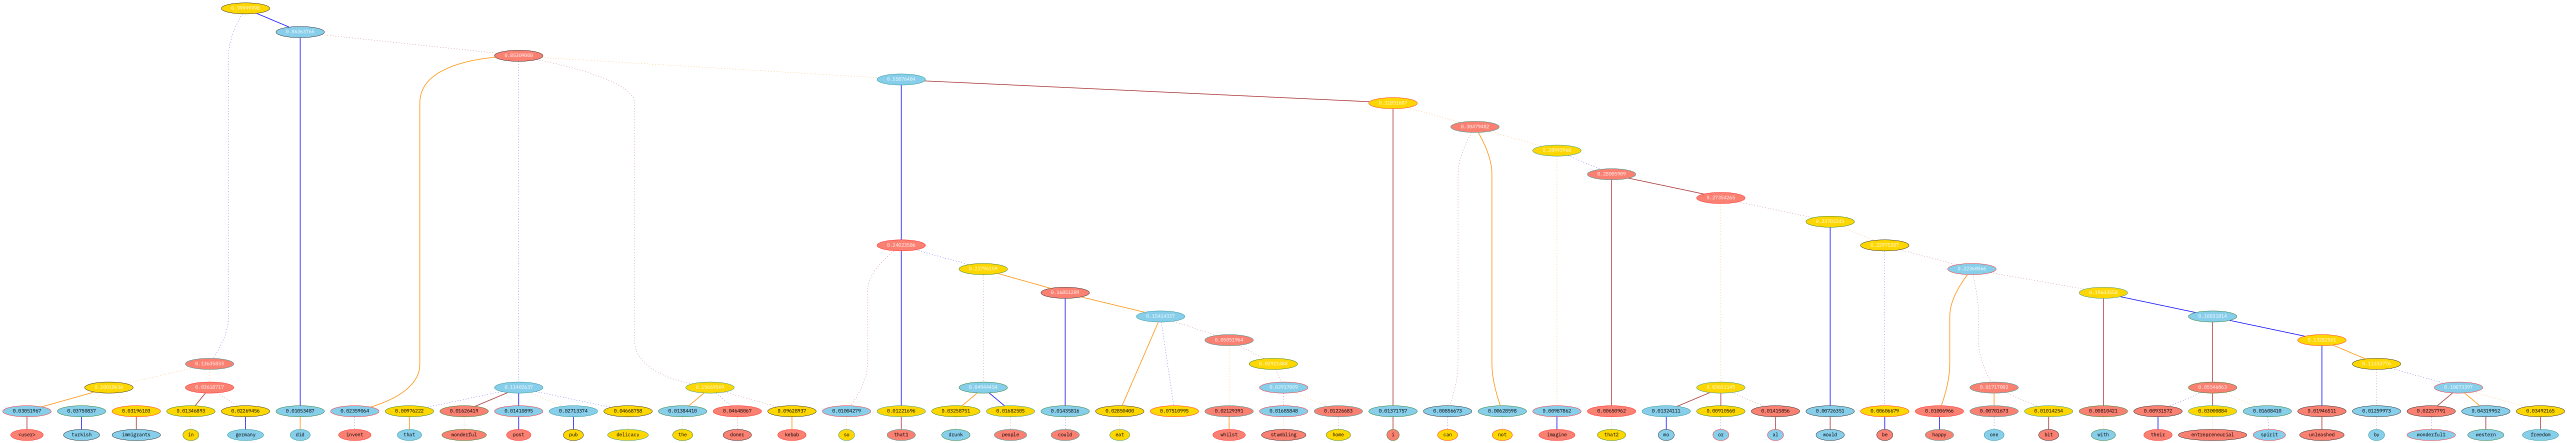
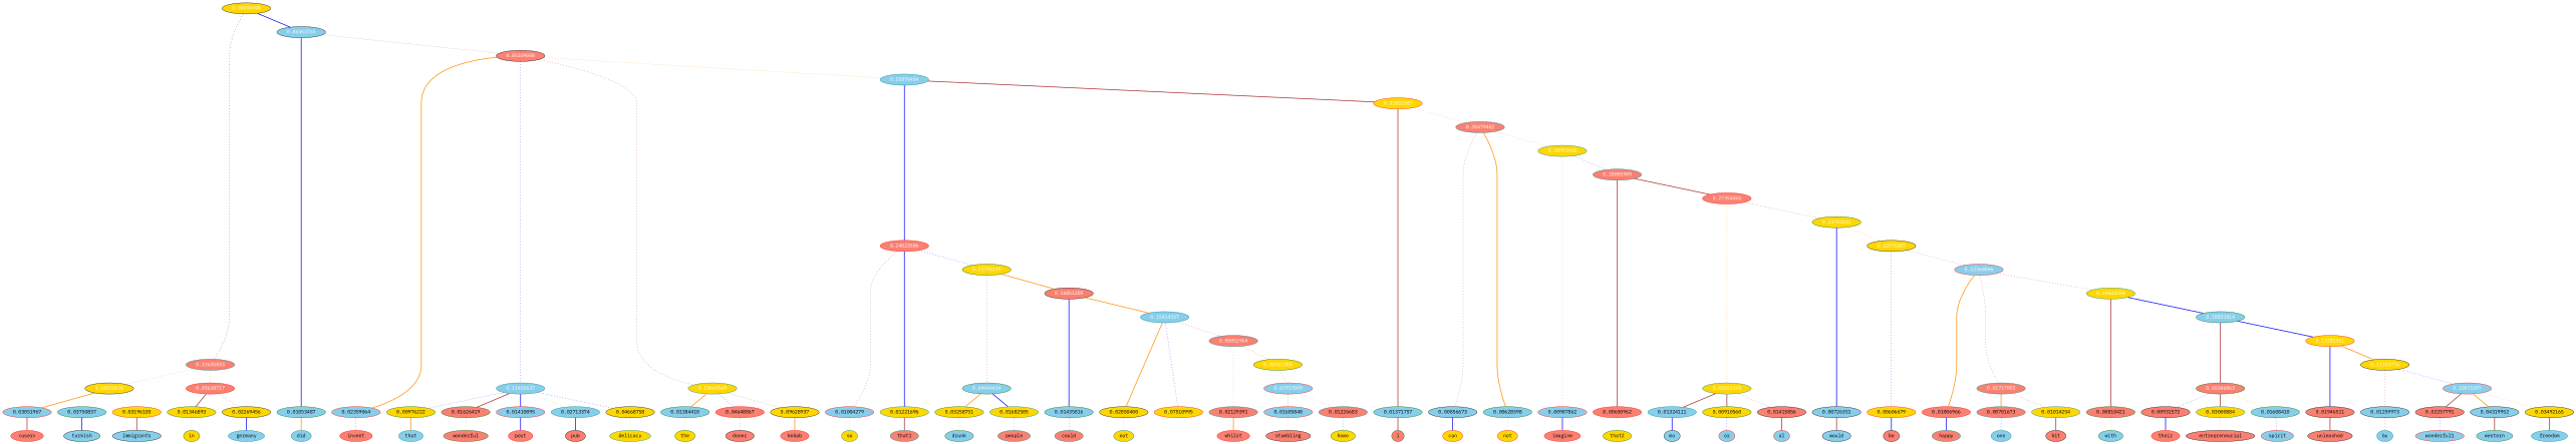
  graph {
    fontname="IBM Plex Mono"
    node [color=teal fillcolor=skyblue fontname="IBM Plex Mono" format=png nodesep=0.001 ordering=out overlap_scaling=0.01 ranksep=0.001 style=filled fontcolor=black]
    edge [color=brown fontname="IBM Plex Mono" style=dotted]
    n1 [color=red fillcolor=salmon height=0.15 label="\<user\>" style="filled,solid" width=0.15 fontcolor=""]
    n2 [color=black height=0.15 label=turkish style="filled,solid" width=0.15 fontcolor=""]
    n3 [color=black height=0.15 label=immigrants style="filled,solid" width=0.15 fontcolor=""]
    n4 [color=darkgreen fillcolor=gold height=0.15 label=in style="filled,solid" width=0.15 fontcolor=""]
    n5 [height=0.15 label=germany style="filled,solid" width=0.15 fontcolor=""]
    n6 [height=0.15 label=did style="filled,solid" width=0.15 fontcolor=""]
    n7 [color=red fillcolor=salmon height=0.15 label=invent style="filled,solid" width=0.15 fontcolor=""]
    n8 [height=0.15 label=that style="filled,solid" width=0.15 fontcolor=""]
    n9 [color=darkgreen fillcolor=salmon height=0.15 label=wonderful style="filled,solid" width=0.15 fontcolor=""]
    n10 [color=red fillcolor=salmon height=0.15 label=post style="filled,solid" width=0.15 fontcolor=""]
-   n11 [color=black fillcolor=gold height=0.15 label=pub style="filled,solid" width=0.15 fontcolor=""]
+   n11 [color=black fillcolor=salmon height=0.15 label=pub style="filled,solid" width=0.15 fontcolor=""]
    n12 [fillcolor=gold height=0.15 label=delicacy style="filled,solid" width=0.15 fontcolor=""]
    n13 [color=darkgreen fillcolor=gold height=0.15 label=the style="filled,solid" width=0.15 fontcolor=""]
    n14 [color=black fillcolor=salmon height=0.15 label=doner style="filled,solid" width=0.15 fontcolor=""]
    n15 [color=red fillcolor=salmon height=0.15 label=kebab style="filled,solid" width=0.15 fontcolor=""]
    n16 [fillcolor=gold height=0.15 label=so style="filled,solid" width=0.15 fontcolor=""]
    n17 [fillcolor=salmon height=0.15 label=that1 style="filled,solid" width=0.15 fontcolor=""]
    n18 [color=darkgreen height=0.15 label=drunk style="filled,solid" width=0.15 fontcolor=""]
    n19 [fillcolor=salmon height=0.15 label=people style="filled,solid" width=0.15 fontcolor=""]
    n20 [fillcolor=salmon height=0.15 label=could style="filled,solid" width=0.15 fontcolor=""]
    n21 [fillcolor=gold height=0.15 label=eat style="filled,solid" width=0.15 fontcolor=""]
    n22 [color=red fillcolor=salmon height=0.15 label=whilst style="filled,solid" width=0.15 fontcolor=""]
    n23 [color=black fillcolor=salmon height=0.15 label=stumbling style="filled,solid" width=0.15 fontcolor=""]
    n24 [color=darkgreen fillcolor=gold height=0.15 label=home style="filled,solid" width=0.15 fontcolor=""]
    n25 [color=darkgreen fillcolor=salmon height=0.15 label=i style="filled,solid" width=0.15 fontcolor=""]
    n26 [color=red fillcolor=gold height=0.15 label=can style="filled,solid" width=0.15 fontcolor=""]
    n27 [color=red fillcolor=gold height=0.15 label=not style="filled,solid" width=0.15 fontcolor=""]
    n28 [color=red fillcolor=salmon height=0.15 label=imagine style="filled,solid" width=0.15 fontcolor=""]
    n29 [color=darkgreen fillcolor=gold height=0.15 label=that2 style="filled,solid" width=0.15 fontcolor=""]
    n30 [color=black height=0.15 label=mo style="filled,solid" width=0.15 fontcolor=""]
    n31 [color=red height=0.15 label=or style="filled,solid" width=0.15 fontcolor=""]
    n32 [color=red height=0.15 label=al style="filled,solid" width=0.15 fontcolor=""]
    n33 [color=black height=0.15 label=would style="filled,solid" width=0.15 fontcolor=""]
    n34 [color=black fillcolor=salmon height=0.15 label=be style="filled,solid" width=0.15 fontcolor=""]
    n35 [height=0.15 label=one style="filled,solid" width=0.15 fontcolor=""]
    n36 [color=black fillcolor=salmon height=0.15 label=bit style="filled,solid" width=0.15 fontcolor=""]
    n37 [fillcolor=salmon height=0.15 label=happy style="filled,solid" width=0.15 fontcolor=""]
    n38 [color=darkgreen height=0.15 label=with style="filled,solid" width=0.15 fontcolor=""]
    n39 [color=red fillcolor=salmon height=0.15 label=their style="filled,solid" width=0.15 fontcolor=""]
    n40 [color=black fillcolor=salmon height=0.15 label=entrepreneurial style="filled,solid" width=0.15 fontcolor=""]
    n41 [color=red height=0.15 label=spirit style="filled,solid" width=0.15 fontcolor=""]
    n42 [color=black fillcolor=salmon height=0.15 label=unleashed style="filled,solid" width=0.15 fontcolor=""]
    n43 [height=0.15 label=by style="filled,solid" width=0.15 fontcolor=""]
    n44 [color=red height=0.15 label=wonderful1 style="filled,solid" width=0.15 fontcolor=""]
    n45 [color=darkgreen height=0.15 label=western style="filled,solid" width=0.15 fontcolor=""]
    n46 [height=0.15 label=freedom style="filled,solid" width=0.15 fontcolor=""]
    n47 [color=red height=0.15 label=0.03051967 width=0.15]
    n48 [color=darkgreen height=0.15 label=0.03750837 width=0.15]
    n49 [color=red fillcolor=gold height=0.15 label=0.03196103 width=0.15]
    n50 [color=darkgreen fillcolor=gold height=0.15 label=0.01346893 width=0.15]
    n51 [color=black fillcolor=gold height=0.15 label=0.02269456 width=0.15]
    n52 [color=darkgreen height=0.15 label=0.01053487 width=0.15]
    n53 [color=red height=0.15 label=0.02359064 width=0.15]
    n54 [color=darkgreen fillcolor=gold height=0.15 label=0.00976222 width=0.15]
    n55 [color=darkgreen fillcolor=salmon height=0.15 label=0.01626419 width=0.15]
    n56 [color=red height=0.15 label=0.01410895 width=0.15]
    n57 [height=0.15 label=0.02713374 width=0.15]
    n58 [color=black fillcolor=gold height=0.15 label=0.04668758 width=0.15]
    n59 [color=darkgreen height=0.15 label=0.01384410 width=0.15]
    n60 [color=red fillcolor=salmon height=0.15 label=0.04648067 width=0.15]
    n61 [color=black fillcolor=gold height=0.15 label=0.09628937 width=0.15]
    n62 [color=red height=0.15 label=0.01004279 width=0.15]
    n63 [fillcolor=gold height=0.15 label=0.01221696 width=0.15]
    n64 [color=darkgreen fillcolor=gold height=0.15 label=0.03258751 width=0.15]
    n65 [fillcolor=gold height=0.15 label=0.01682505 width=0.15]
    n66 [color=darkgreen height=0.15 label=0.01435816 width=0.15]
    n67 [color=black fillcolor=gold height=0.15 label=0.02850400 width=0.15]
    n68 [color=red fillcolor=gold height=0.15 label=0.07510995 width=0.15]
    n69 [fillcolor=salmon height=0.15 label=0.02129391 width=0.15]
    n70 [color=red height=0.15 label=0.01685848 width=0.15]
    n71 [fillcolor=salmon height=0.15 label=0.01226683 width=0.15]
    n72 [color=darkgreen height=0.15 label=0.01371757 width=0.15]
    n73 [color=black height=0.15 label=0.00856673 width=0.15]
    n74 [color=darkgreen height=0.15 label=0.00628598 width=0.15]
    n75 [color=red height=0.15 label=0.00987862 width=0.15]
    n76 [color=red fillcolor=salmon height=0.15 label=0.00650962 width=0.15]
    n77 [height=0.15 label=0.01324111 width=0.15]
    n78 [color=darkgreen fillcolor=gold height=0.15 label=0.00910560 width=0.15]
    n79 [color=black fillcolor=salmon height=0.15 label=0.01415856 width=0.15]
    n80 [color=black height=0.15 label=0.00726351 width=0.15]
    n81 [color=red fillcolor=gold height=0.15 label=0.00606679 width=0.15]
    n82 [fillcolor=salmon height=0.15 label=0.00701673 width=0.15]
    n83 [fillcolor=gold height=0.15 label=0.01014254 width=0.15]
    n84 [color=red fillcolor=salmon height=0.15 label=0.01006966 width=0.15]
    n85 [color=darkgreen fillcolor=salmon height=0.15 label=0.00810421 width=0.15]
    n86 [color=black fillcolor=salmon height=0.15 label=0.00931572 width=0.15]
    n87 [fillcolor=gold height=0.15 label=0.03000884 width=0.15]
    n88 [color=darkgreen height=0.15 label=0.01608410 width=0.15]
    n89 [color=black fillcolor=salmon height=0.15 label=0.01946511 width=0.15]
    n90 [color=black height=0.15 label=0.01259973 width=0.15]
    n91 [color=black fillcolor=salmon height=0.15 label=0.02257791 width=0.15]
    n92 [color=black height=0.15 label=0.04319952 width=0.15]
    n93 [color=black fillcolor=gold height=0.15 label=0.03492165 width=0.15]
    n94 [color=black fillcolor=gold fontcolor=grey99 height=0.15 label=0.99999998 width=0.15]
    n95 [fillcolor=salmon fontcolor=grey99 height=0.15 label=0.13635833 width=0.15]
    n96 [color=black fontcolor=grey99 height=0.15 label=0.86363765 width=0.15]
    n97 [color=black fillcolor=gold fontcolor=grey99 height=0.15 label=0.10010616 width=0.15]
    n98 [color=red fillcolor=salmon fontcolor=grey99 height=0.15 label=0.03618717 width=0.15]
    n99 [color=black fillcolor=salmon fontcolor=grey99 height=0.15 label=0.85309000 width=0.15]
    n100 [fontcolor=grey99 height=0.15 label=0.11402637 width=0.15]
    n101 [fillcolor=gold fontcolor=grey99 height=0.15 label=0.15669569 width=0.15]
    n102 [fontcolor=grey99 height=0.15 label=0.55876484 width=0.15]
    n103 [color=red fillcolor=salmon fontcolor=grey99 height=0.15 label=0.24023586 width=0.15]
    n104 [color=red fillcolor=gold fontcolor=grey99 height=0.15 label=0.31851687 width=0.15]
    n105 [color=darkgreen fillcolor=gold fontcolor=grey99 height=0.15 label=0.21796159 width=0.15]
    n106 [fillcolor=salmon fontcolor=grey99 height=0.15 label=0.30479482 width=0.15]
    n107 [color=darkgreen fontcolor=grey99 height=0.15 label=0.04944454 width=0.15]
    n108 [color=black fillcolor=salmon fontcolor=grey99 height=0.15 label=0.16851289 width=0.15]
    n109 [fillcolor=gold fontcolor=grey99 height=0.15 label=0.28993968 width=0.15]
    n110 [fontcolor=grey99 height=0.15 label=0.15414337 width=0.15]
    n111 [fillcolor=salmon fontcolor=grey99 height=0.15 label=0.28005909 width=0.15]
    n112 [fillcolor=salmon fontcolor=grey99 height=0.15 label=0.05051964 width=0.15]
    n113 [color=red fillcolor=salmon fontcolor=grey99 height=0.15 label=0.27354265 width=0.15]
    n114 [color=darkgreen fillcolor=gold fontcolor=grey99 height=0.15 label=0.02921488 width=0.15]
    n115 [fillcolor=gold fontcolor=grey99 height=0.15 label=0.03651145 width=0.15]
    n116 [color=darkgreen fillcolor=gold fontcolor=grey99 height=0.15 label=0.23702241 width=0.15]
    n117 [color=red fontcolor=grey99 height=0.15 label=0.02917009 width=0.15]
    n118 [color=black fillcolor=gold fontcolor=grey99 height=0.15 label=0.22975207 width=0.15]
    n119 [color=red fontcolor=grey99 height=0.15 label=0.22368066 width=0.15]
    n120 [fillcolor=salmon fontcolor=grey99 height=0.15 label=0.01717002 width=0.15]
    n121 [fillcolor=gold fontcolor=grey99 height=0.15 label=0.19643558 width=0.15]
    n122 [color=darkgreen fontcolor=grey99 height=0.15 label=0.18831814 width=0.15]
    n123 [color=darkgreen fillcolor=salmon fontcolor=grey99 height=0.15 label=0.05546863 width=0.15]
    n124 [color=red fillcolor=gold fontcolor=grey99 height=0.15 label=0.13282561 width=0.15]
    n125 [color=black fillcolor=gold fontcolor=grey99 height=0.15 label=0.11333776 width=0.15]
    n126 [color=red fontcolor=grey99 height=0.15 label=0.10073397 width=0.15]
    subgraph sub_1 {
      rank=same
      n1
      n2
      n3
      n4
      n5
      n6
      n7
      n8
      n9
      n10
      n11
      n12
      n13
      n14
      n15
      n16
      n17
      n18
      n19
      n20
      n21
      n22
      n23
      n24
      n25
      n26
      n27
      n28
      n29
      n30
      n31
      n32
      n33
      n34
      n35
      n36
      n37
      n38
      n39
      n40
      n41
      n42
      n43
      n44
      n45
      n46
    }
    subgraph sub_2 {
      rank=same
      n47
      n48
      n49
      n50
      n51
      n52
      n53
      n54
      n55
      n56
      n57
      n58
      n59
      n60
      n61
      n62
      n63
      n64
      n65
      n66
      n67
      n68
      n69
      n70
      n71
      n72
      n73
      n74
      n75
      n76
      n77
      n78
      n79
      n80
      n81
      n82
      n83
      n84
      n85
      n86
      n87
      n88
      n89
      n90
      n91
      n92
      n93
    }
    n47 -- n1 [style=bold]
    n48 -- n2 [color=blue style=bold]
    n49 -- n3 [style=bold]
    n50 -- n4 [color=darkorange]
    n51 -- n5 [color=blue style=bold]
    n52 -- n6 [color=darkorange style=bold]
    n53 -- n7 [color=blue]
    n54 -- n8 [color=darkorange style=bold]
    n55 -- n9 [color=darkorange]
    n56 -- n10 [color=blue style=bold]
    n57 -- n11 [color=blue style=bold]
    n58 -- n12 [color=darkorange]
    n59 -- n13 [color=darkorange]
    n60 -- n14
    n61 -- n15 [color=darkorange style=bold]
    n62 -- n16 [color=darkorange]
    n63 -- n17 [style=bold]
    n64 -- n18 [color=darkorange]
    n65 -- n19
    n66 -- n20 [color=blue]
    n67 -- n21 [color=darkorange]
    n69 -- n22 [color=darkorange style=bold]
    n70 -- n23 [color=darkorange]
    n71 -- n24
    n72 -- n25 [style=bold]
-   n73 -- n26 [color=blue]
+   n73 -- n26 [color=blue style=bold]
    n74 -- n27 [color=darkorange]
    n75 -- n28 [color=blue style=bold]
    n76 -- n29 [color=darkorange]
    n77 -- n30 [color=blue style=bold]
    n78 -- n31 [color=blue]
    n79 -- n32 [style=bold]
    n80 -- n33 [style=bold]
    n81 -- n34 [color=blue style=bold]
    n82 -- n35 [color=blue]
    n83 -- n36 [style=bold]
    n84 -- n37 [color=blue style=bold]
    n85 -- n38 [color=darkorange]
    n86 -- n39 [color=blue style=bold]
    n87 -- n40 [color=darkorange]
    n88 -- n41 [color=blue]
    n89 -- n42 [style=bold]
    n90 -- n43
    n91 -- n44 [color=blue]
    n92 -- n45 [style=bold]
    n93 -- n46 [style=bold]
    n94 -- n95 [color=blue]
    n94 -- n96 [color=blue style=bold]
    n95 -- n97 [color=darkorange]
    n95 -- n98 [color=darkorange]
    n96 -- n52 [color=blue style=bold]
    n96 -- n99
    n97 -- n47 [color=darkorange style=bold]
    n97 -- n48 [color=darkorange]
    n97 -- n49 [color=darkorange]
    n98 -- n50 [style=bold]
    n98 -- n51
    n99 -- n53 [color=darkorange style=bold]
    n99 -- n100 [color=blue]
    n99 -- n101
    n99 -- n102 [color=darkorange]
    n100 -- n54 [color=blue]
    n100 -- n55 [style=bold]
    n100 -- n56 [color=blue style=bold]
    n100 -- n57 [color=darkorange]
    n100 -- n58 [color=blue]
    n101 -- n59 [color=darkorange style=bold]
    n101 -- n60 [color=blue]
    n101 -- n61
    n102 -- n103 [color=blue style=bold]
    n102 -- n104 [style=bold]
    n103 -- n62
    n103 -- n63 [color=blue style=bold]
    n103 -- n105 [color=blue]
    n104 -- n72 [style=bold]
    n104 -- n106 [color=darkorange]
    n105 -- n107
    n105 -- n108 [color=darkorange style=bold]
    n106 -- n73
    n106 -- n74 [color=darkorange style=bold]
    n106 -- n109 [color=darkorange]
    n107 -- n64 [color=darkorange style=bold]
    n107 -- n65 [color=blue style=bold]
    n108 -- n66 [color=blue style=bold]
    n108 -- n110 [color=darkorange style=bold]
    n109 -- n75 [color=darkorange]
    n109 -- n111 [color=blue]
    n110 -- n67 [color=darkorange style=bold]
    n110 -- n68 [color=blue]
    n110 -- n112
    n111 -- n76 [style=bold]
    n111 -- n113 [style=bold]
    n112 -- n69 [color=darkorange]
    n112 -- n114
    n113 -- n115 [color=darkorange]
    n113 -- n116
    n114 -- n117
    n115 -- n77 [style=bold]
    n115 -- n78 [style=bold]
    n115 -- n79
    n116 -- n80 [color=blue style=bold]
    n116 -- n118 [color=darkorange]
    n117 -- n70 [color=blue]
    n117 -- n71 [color=darkorange]
    n118 -- n81 [color=blue]
    n118 -- n119
    n119 -- n84 [color=darkorange style=bold]
    n119 -- n120
    n119 -- n121
    n120 -- n82 [color=darkorange style=bold]
    n120 -- n83
    n121 -- n85 [style=bold]
    n121 -- n122 [color=blue style=bold]
    n122 -- n123 [style=bold]
    n122 -- n124 [color=blue style=bold]
    n123 -- n86 [color=blue]
    n123 -- n87 [style=bold]
    n123 -- n88 [color=darkorange]
    n124 -- n89 [color=blue style=bold]
    n124 -- n125 [color=darkorange style=bold]
    n125 -- n90
    n125 -- n126 [color=blue]
    n126 -- n91 [style=bold]
    n126 -- n92 [color=darkorange style=bold]
    n126 -- n93 [color=darkorange]
  }
